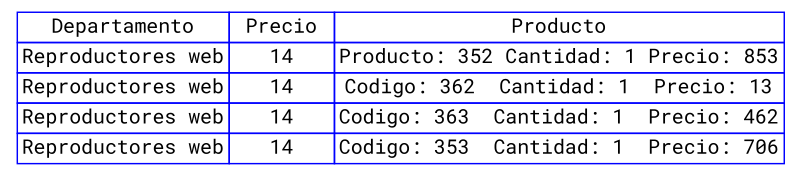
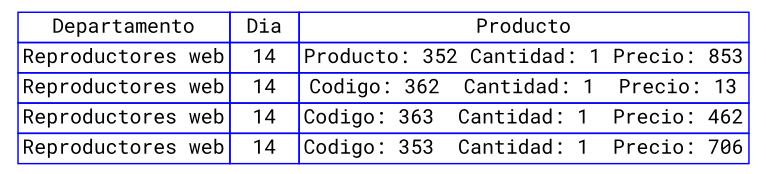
  digraph {
    fontname="Roboto Mono"
-   n1 [label=<      <table border='0' cellborder='1' color='blue' cellspacing='0'> <tr> <td>Departamento</td> <td> Precio </td> <td>Producto</td></tr> <tr> <td>Reproductores web</td> <td>14</td> <td>Producto: 352 Cantidad: 1 Precio: 853</td> </tr><tr> <td>Reproductores web</td> <td>14</td> <td>Codigo: 362  Cantidad: 1  Precio: 13</td> </tr> <tr> <td>Reproductores web</td> <td>14</td> <td>Codigo: 363  Cantidad: 1  Precio: 462</td> </tr> <tr> <td>Reproductores web</td> <td>14</td> <td>Codigo: 353  Cantidad: 1  Precio: 706</td> </tr> </table>     > shape=plaintext fontname="Roboto Mono"]
+   n1 [label=<      <table border='0' cellborder='1' color='blue' cellspacing='0'> <tr> <td>Departamento</td> <td> Dia </td> <td>Producto</td></tr> <tr> <td>Reproductores web</td> <td>14</td> <td>Producto: 352 Cantidad: 1 Precio: 853</td> </tr><tr> <td>Reproductores web</td> <td>14</td> <td>Codigo: 362  Cantidad: 1  Precio: 13</td> </tr> <tr> <td>Reproductores web</td> <td>14</td> <td>Codigo: 363  Cantidad: 1  Precio: 462</td> </tr> <tr> <td>Reproductores web</td> <td>14</td> <td>Codigo: 353  Cantidad: 1  Precio: 706</td> </tr> </table>     > shape=plaintext fontname="Roboto Mono"]
  }
